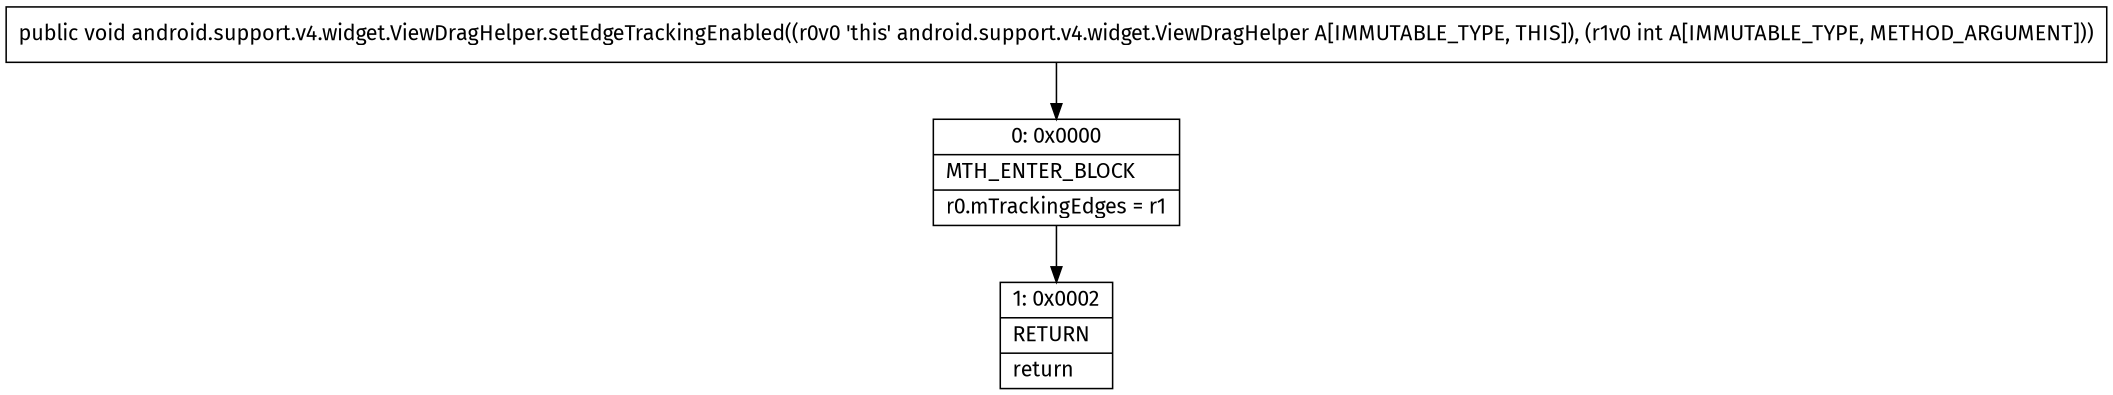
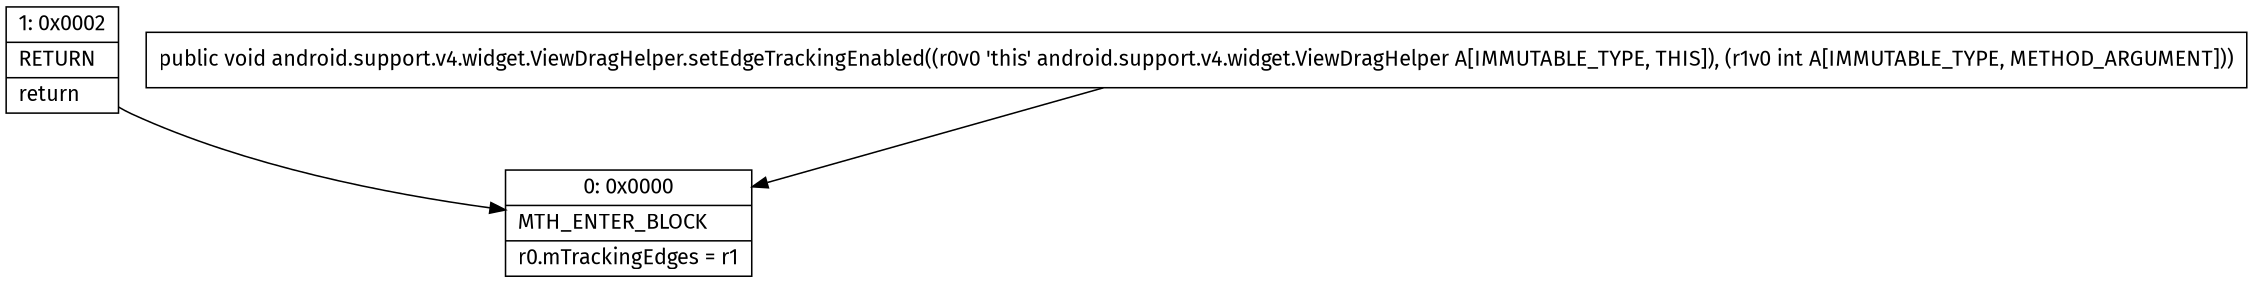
  digraph {
    fontname="Fira Sans"
    node [shape=record fontname="Fira Sans"]
    edge [fontname="Fira Sans"]
    n1 [label="{0\:\ 0x0000|MTH_ENTER_BLOCK\l|r0.mTrackingEdges = r1\l}"]
    n2 [label="{1\:\ 0x0002|RETURN\l|return\l}"]
    n3 [label="{public void android.support.v4.widget.ViewDragHelper.setEdgeTrackingEnabled((r0v0 'this' android.support.v4.widget.ViewDragHelper A[IMMUTABLE_TYPE, THIS]), (r1v0 int A[IMMUTABLE_TYPE, METHOD_ARGUMENT])) }"]
-   n1 -> n2
+   n2 -> n1
    n3 -> n1
  }
